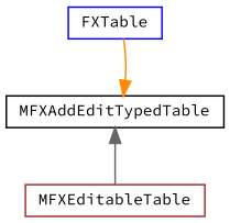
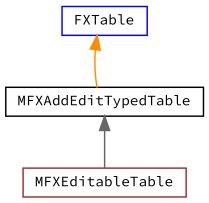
  digraph {
    fontname="Source Code Pro"
    rankdir=TB
    node [fillcolor=white fontname="Source Code Pro" fontsize=10 shape=record style=filled]
    edge [dir=back fontname="Source Code Pro" fontsize=10 labelfontname=Helvetica labelfontsize=10 style=solid]
    n1 [color=blue height=0.2 label=FXTable width=0.4]
    n2 [color=black height=0.2 label=MFXAddEditTypedTable width=0.4]
    n3 [color=brown height=0.2 label=MFXEditableTable width=0.4]
-   n2 -> n1 [color=darkorange]
+   n1 -> n2 [color=darkorange]
    n2 -> n3 [color=gray40]
  }
